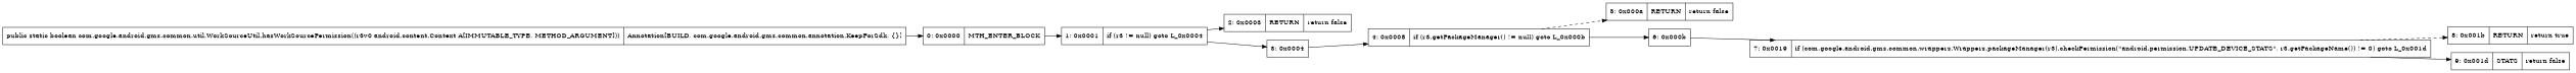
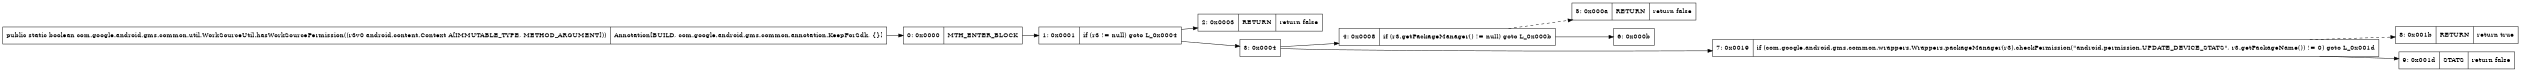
  digraph {
    rankdir=LR
    node [shape=record]
    n1 [label="{0\:\ 0x0000|MTH_ENTER_BLOCK\l}"]
    n2 [label="{1\:\ 0x0001|if (r3 != null) goto L_0x0004\l}"]
    n3 [label="{2\:\ 0x0003|RETURN\l|return false\l}"]
    n4 [label="{3\:\ 0x0004}"]
    n5 [label="{4\:\ 0x0008|if (r3.getPackageManager() != null) goto L_0x000b\l}"]
    n6 [label="{5\:\ 0x000a|RETURN\l|return false\l}"]
    n7 [label="{6\:\ 0x000b}"]
    n8 [label="{7\:\ 0x0019|if (com.google.android.gms.common.wrappers.Wrappers.packageManager(r3).checkPermission(\"android.permission.UPDATE_DEVICE_STATS\", r3.getPackageName()) != 0) goto L_0x001d\l}"]
    n9 [label="{8\:\ 0x001b|RETURN\l|return true\l}"]
    n10 [label="{9\:\ 0x001d|STATS\l|return false\l}"]
    n11 [label="{public static boolean com.google.android.gms.common.util.WorkSourceUtil.hasWorkSourcePermission((r3v0 android.content.Context A[IMMUTABLE_TYPE, METHOD_ARGUMENT]))  | Annotation[BUILD, com.google.android.gms.common.annotation.KeepForSdk, \{\}]\l}"]
    n1 -> n2
    n2 -> n3 [style=solid]
    n2 -> n4
    n4 -> n5
    n5 -> n6 [style=dashed]
    n5 -> n7
-   n7 -> n8
+   n4 -> n8
    n8 -> n9 [style=dashed]
    n8 -> n10
    n11 -> n1
  }
